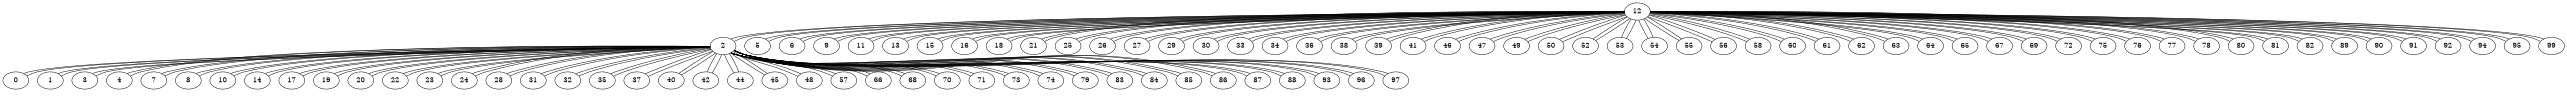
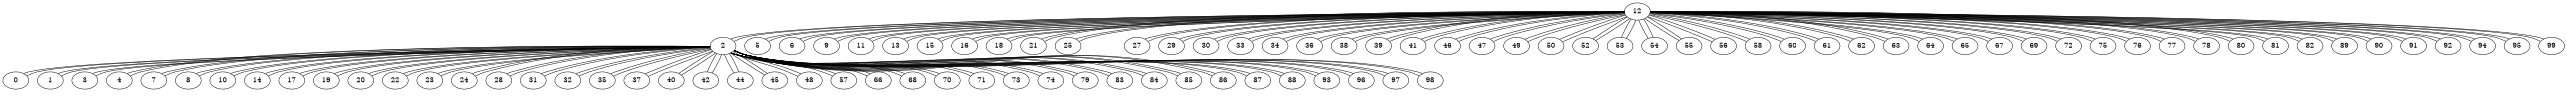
  graph {
    12
    2
    5
    6
    9
    11
    13
    15
    16
    18
    21
    25
-   26
    27
    29
    30
    33
    34
    36
    38
    39
    41
    46
    47
    49
    50
    52
    53
    54
    55
    56
    58
    60
    61
    62
    63
    64
    65
    67
    69
    72
    75
    76
    77
    78
    80
    81
    82
    89
    90
    91
    92
    94
    95
    99
    0
    1
    3
    4
    7
    8
    10
    14
    17
    19
    20
    22
    23
    24
    28
    31
    32
    35
    37
    40
    42
    44
    45
    48
    57
    66
    68
    70
    71
    73
    74
    79
    83
    84
    85
    86
    87
    88
    93
    96
    97
+   98
    12 -- 2
    12 -- 5
    12 -- 6
    12 -- 9
    12 -- 11
    12 -- 13
    12 -- 15
    12 -- 16
    12 -- 18
    12 -- 21
    12 -- 25
-   12 -- 26
    12 -- 27
    12 -- 29
    12 -- 30
    12 -- 33
    12 -- 34
    12 -- 36
    12 -- 38
    12 -- 39
    12 -- 41
    12 -- 46
    12 -- 47
    12 -- 49
    12 -- 50
    12 -- 52
    12 -- 53
    12 -- 54
    12 -- 55
    12 -- 56
    12 -- 58
    12 -- 60
    12 -- 61
    12 -- 62
    12 -- 63
    12 -- 64
    12 -- 65
    12 -- 67
    12 -- 69
    12 -- 72
    12 -- 75
    12 -- 76
    12 -- 77
    12 -- 78
    12 -- 80
    12 -- 81
    12 -- 82
    12 -- 89
    12 -- 90
    12 -- 91
    12 -- 92
    12 -- 94
    12 -- 95
    12 -- 99
    2 -- 12
    2 -- 0
    2 -- 1
    2 -- 3
    2 -- 4
    2 -- 7
    2 -- 8
    2 -- 10
    2 -- 14
    2 -- 17
    2 -- 19
    2 -- 20
    2 -- 22
    2 -- 23
    2 -- 24
    2 -- 28
    2 -- 31
    2 -- 32
    2 -- 35
    2 -- 37
    2 -- 40
    2 -- 42
    2 -- 44
    2 -- 45
    2 -- 48
    2 -- 57
    2 -- 66
    2 -- 68
    2 -- 70
    2 -- 71
    2 -- 73
    2 -- 74
    2 -- 79
    2 -- 83
    2 -- 84
    2 -- 85
    2 -- 86
    2 -- 87
    2 -- 88
    2 -- 93
    2 -- 96
    2 -- 97
+   2 -- 98
    5 -- 12
    6 -- 12
    9 -- 12
    11 -- 12
    13 -- 12
    15 -- 12
    16 -- 12
    18 -- 12
    21 -- 12
    25 -- 12
-   26 -- 12
    27 -- 12
    29 -- 12
    30 -- 12
    33 -- 12
    34 -- 12
    36 -- 12
    38 -- 12
    39 -- 12
    41 -- 12
    46 -- 12
    47 -- 12
    49 -- 12
    50 -- 12
    52 -- 12
    53 -- 12
    54 -- 12
    55 -- 12
    56 -- 12
    58 -- 12
    60 -- 12
    61 -- 12
    62 -- 12
    63 -- 12
    64 -- 12
    65 -- 12
    67 -- 12
    69 -- 12
    72 -- 12
    75 -- 12
    76 -- 12
    77 -- 12
    78 -- 12
    80 -- 12
    81 -- 12
    82 -- 12
    89 -- 12
    90 -- 12
    91 -- 12
    92 -- 12
    94 -- 12
    95 -- 12
    99 -- 12
    0 -- 2
    1 -- 2
    3 -- 2
    4 -- 2
    7 -- 2
    8 -- 2
    10 -- 2
    14 -- 2
    17 -- 2
    19 -- 2
    20 -- 2
    22 -- 2
    23 -- 2
    24 -- 2
    28 -- 2
    31 -- 2
    32 -- 2
    35 -- 2
    37 -- 2
    40 -- 2
    42 -- 2
    44 -- 2
    45 -- 2
    48 -- 2
    57 -- 2
    66 -- 2
    68 -- 2
    70 -- 2
    71 -- 2
    73 -- 2
    74 -- 2
    79 -- 2
    83 -- 2
    84 -- 2
    85 -- 2
    86 -- 2
    87 -- 2
    88 -- 2
    93 -- 2
    96 -- 2
    97 -- 2
+   98 -- 2
  }
